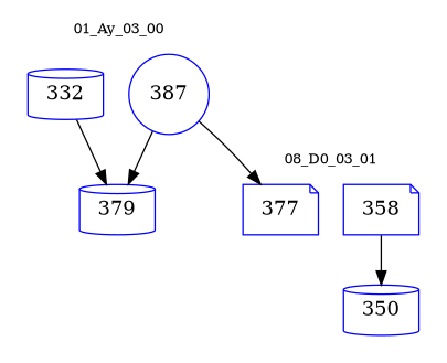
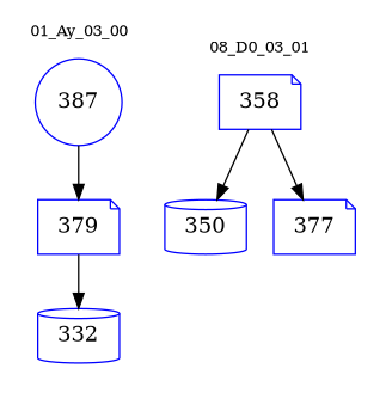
  digraph {
    node [color=blue shape=note]
    edge [color=black]
-   n1 [label=379 shape=cylinder]
+   n1 [label=379]
    n2 [label=332 shape=cylinder]
    n3 [label=387 shape=circle]
    n4 [label=358]
    n5 [label=350 shape=cylinder]
    n6 [label=377]
    subgraph cluster_1 {
      color=white
      fontsize=10
      label="01_Ay_03_00"
      n1
      n2
      n3
    }
    subgraph cluster_2 {
      color=white
      fontsize=10
      label="08_D0_03_01"
      n4
      n5
      n6
    }
-   n2 -> n1
+   n1 -> n2
    n3 -> n1
    n4 -> n5
-   n3 -> n6
+   n4 -> n6
  }
